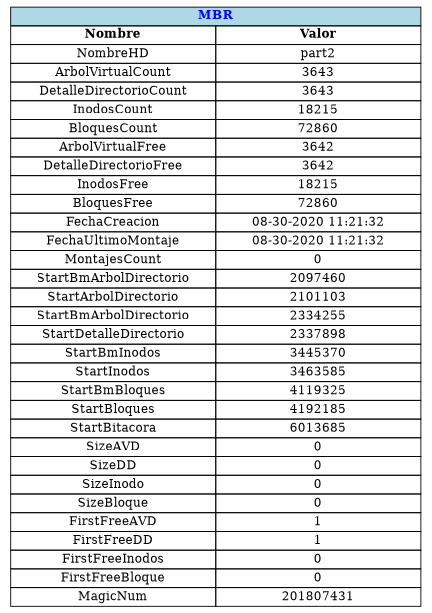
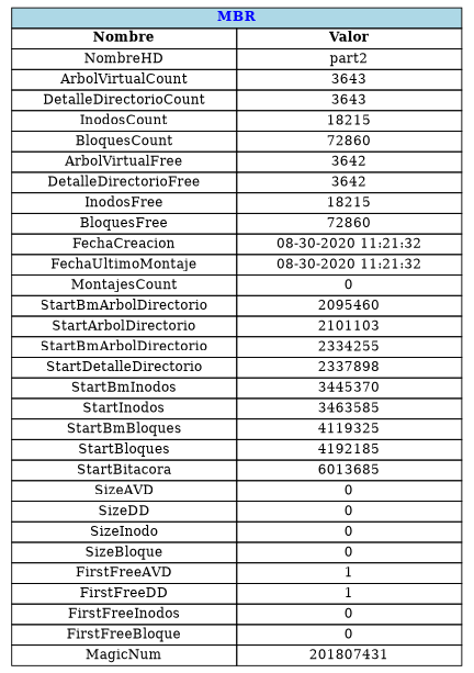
  digraph {
-   n1 [label=< <table border='0' cellborder='1' cellspacing='0' width='300'  height='200' >  <tr ><td colspan='2' bgcolor= 'lightblue' ><b><font color='blue'>MBR</font></b></td></tr><tr>  <td width='230'> <b>Nombre</b> </td> <td width='230'> <b>Valor</b> </td>  </tr> <tr>  <td>NombreHD</td><td>part2</td>  </tr> <tr>  <td>ArbolVirtualCount</td><td>3643</td>  </tr> <tr>  <td>DetalleDirectorioCount</td><td>3643</td>  </tr> <tr>  <td>InodosCount</td><td>18215</td>  </tr> <tr>  <td>BloquesCount</td><td>72860</td>  </tr> <tr>  <td>ArbolVirtualFree</td><td>3642</td>  </tr> <tr>  <td>DetalleDirectorioFree</td><td>3642</td>  </tr> <tr>  <td>InodosFree</td><td>18215</td>  </tr> <tr>  <td>BloquesFree</td><td>72860</td>  </tr> <tr>  <td>FechaCreacion</td><td>08-30-2020 11:21:32</td>  </tr> <tr>  <td>FechaUltimoMontaje</td><td>08-30-2020 11:21:32</td>  </tr> <tr>  <td>MontajesCount</td><td>0</td>  </tr> <tr>  <td>StartBmArbolDirectorio</td><td>2097460</td>  </tr> <tr>  <td>StartArbolDirectorio</td><td>2101103</td>  </tr> <tr>  <td>StartBmArbolDirectorio</td><td>2334255</td>  </tr> <tr>  <td>StartDetalleDirectorio</td><td>2337898</td>  </tr> <tr>  <td>StartBmInodos</td><td>3445370</td>  </tr> <tr>  <td>StartInodos</td><td>3463585</td>  </tr> <tr>  <td>StartBmBloques</td><td>4119325</td>  </tr> <tr>  <td>StartBloques</td><td>4192185</td>  </tr> <tr>  <td>StartBitacora</td><td>6013685</td>  </tr> <tr>  <td>SizeAVD</td><td>0</td>  </tr> <tr>  <td>SizeDD</td><td>0</td>  </tr> <tr>  <td>SizeInodo</td><td>0</td>  </tr> <tr>  <td>SizeBloque</td><td>0</td>  </tr> <tr>  <td>FirstFreeAVD</td><td>1</td>  </tr> <tr>  <td>FirstFreeDD</td><td>1</td>  </tr> <tr>  <td>FirstFreeInodos</td><td>0</td>  </tr> <tr>  <td>FirstFreeBloque</td><td>0</td>  </tr> <tr>  <td>MagicNum</td><td>201807431</td>  </tr> </table> > shape=plaintext]
+   n1 [label=< <table border='0' cellborder='1' cellspacing='0' width='300'  height='200' >  <tr ><td colspan='2' bgcolor= 'lightblue' ><b><font color='blue'>MBR</font></b></td></tr><tr>  <td width='230'> <b>Nombre</b> </td> <td width='230'> <b>Valor</b> </td>  </tr> <tr>  <td>NombreHD</td><td>part2</td>  </tr> <tr>  <td>ArbolVirtualCount</td><td>3643</td>  </tr> <tr>  <td>DetalleDirectorioCount</td><td>3643</td>  </tr> <tr>  <td>InodosCount</td><td>18215</td>  </tr> <tr>  <td>BloquesCount</td><td>72860</td>  </tr> <tr>  <td>ArbolVirtualFree</td><td>3642</td>  </tr> <tr>  <td>DetalleDirectorioFree</td><td>3642</td>  </tr> <tr>  <td>InodosFree</td><td>18215</td>  </tr> <tr>  <td>BloquesFree</td><td>72860</td>  </tr> <tr>  <td>FechaCreacion</td><td>08-30-2020 11:21:32</td>  </tr> <tr>  <td>FechaUltimoMontaje</td><td>08-30-2020 11:21:32</td>  </tr> <tr>  <td>MontajesCount</td><td>0</td>  </tr> <tr>  <td>StartBmArbolDirectorio</td><td>2095460</td>  </tr> <tr>  <td>StartArbolDirectorio</td><td>2101103</td>  </tr> <tr>  <td>StartBmArbolDirectorio</td><td>2334255</td>  </tr> <tr>  <td>StartDetalleDirectorio</td><td>2337898</td>  </tr> <tr>  <td>StartBmInodos</td><td>3445370</td>  </tr> <tr>  <td>StartInodos</td><td>3463585</td>  </tr> <tr>  <td>StartBmBloques</td><td>4119325</td>  </tr> <tr>  <td>StartBloques</td><td>4192185</td>  </tr> <tr>  <td>StartBitacora</td><td>6013685</td>  </tr> <tr>  <td>SizeAVD</td><td>0</td>  </tr> <tr>  <td>SizeDD</td><td>0</td>  </tr> <tr>  <td>SizeInodo</td><td>0</td>  </tr> <tr>  <td>SizeBloque</td><td>0</td>  </tr> <tr>  <td>FirstFreeAVD</td><td>1</td>  </tr> <tr>  <td>FirstFreeDD</td><td>1</td>  </tr> <tr>  <td>FirstFreeInodos</td><td>0</td>  </tr> <tr>  <td>FirstFreeBloque</td><td>0</td>  </tr> <tr>  <td>MagicNum</td><td>201807431</td>  </tr> </table> > shape=plaintext]
  }
